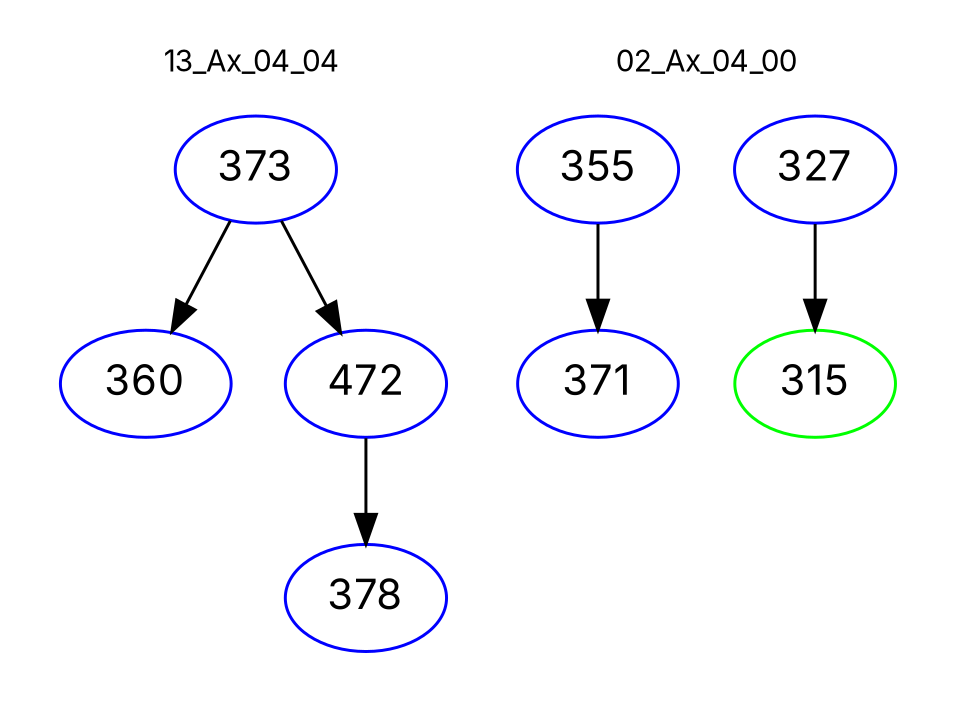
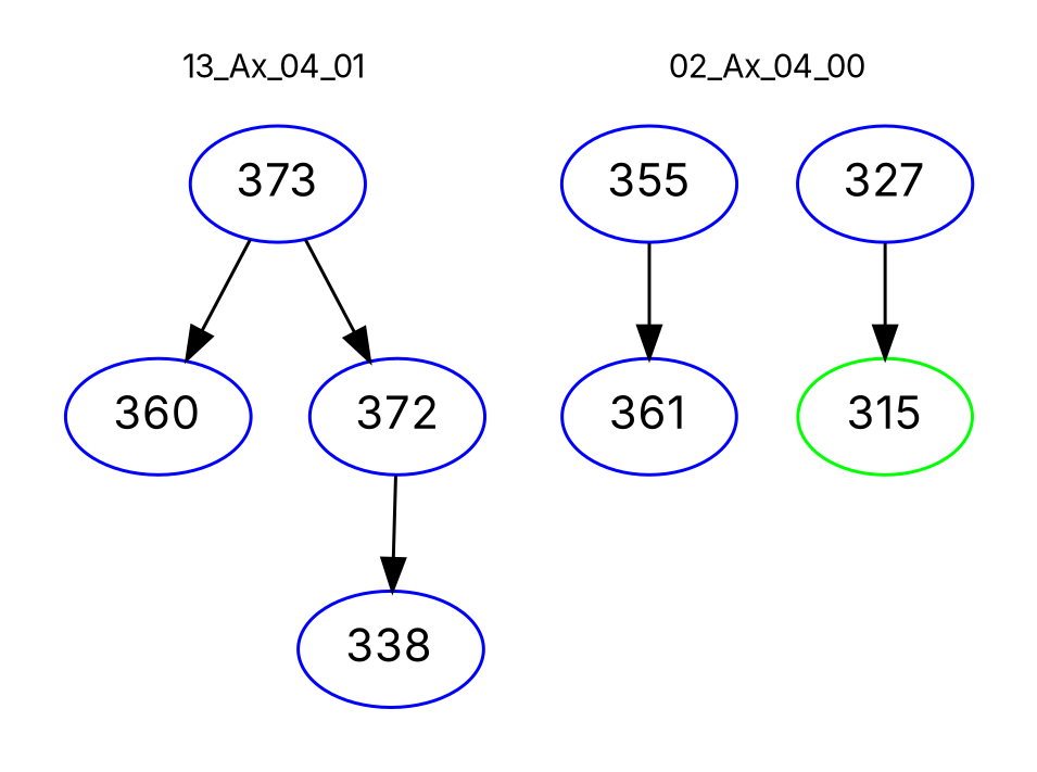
  digraph {
    fontname=Inter
    node [color=blue fontname=Inter]
    edge [color=black fontname=Inter]
    n1 [label=373]
    n2 [label=360]
-   n3 [label=472]
-   n4 [label=378]
+   n3 [label=372]
+   n4 [label=338]
    n5 [label=327]
    n6 [label=355]
    n7 [color=green label=315]
-   n8 [label=371]
+   n8 [label=361]
    subgraph cluster_1 {
      color=white
      fontsize=10
-     label="13_Ax_04_04"
+     label="13_Ax_04_01"
      n1
      n2
      n3
      n4
    }
    subgraph cluster_2 {
      color=white
      fontsize=10
      label="02_Ax_04_00"
      n5
      n6
      n7
      n8
    }
    n1 -> n2
    n1 -> n3
    n3 -> n4
    n5 -> n7
    n6 -> n8
  }
